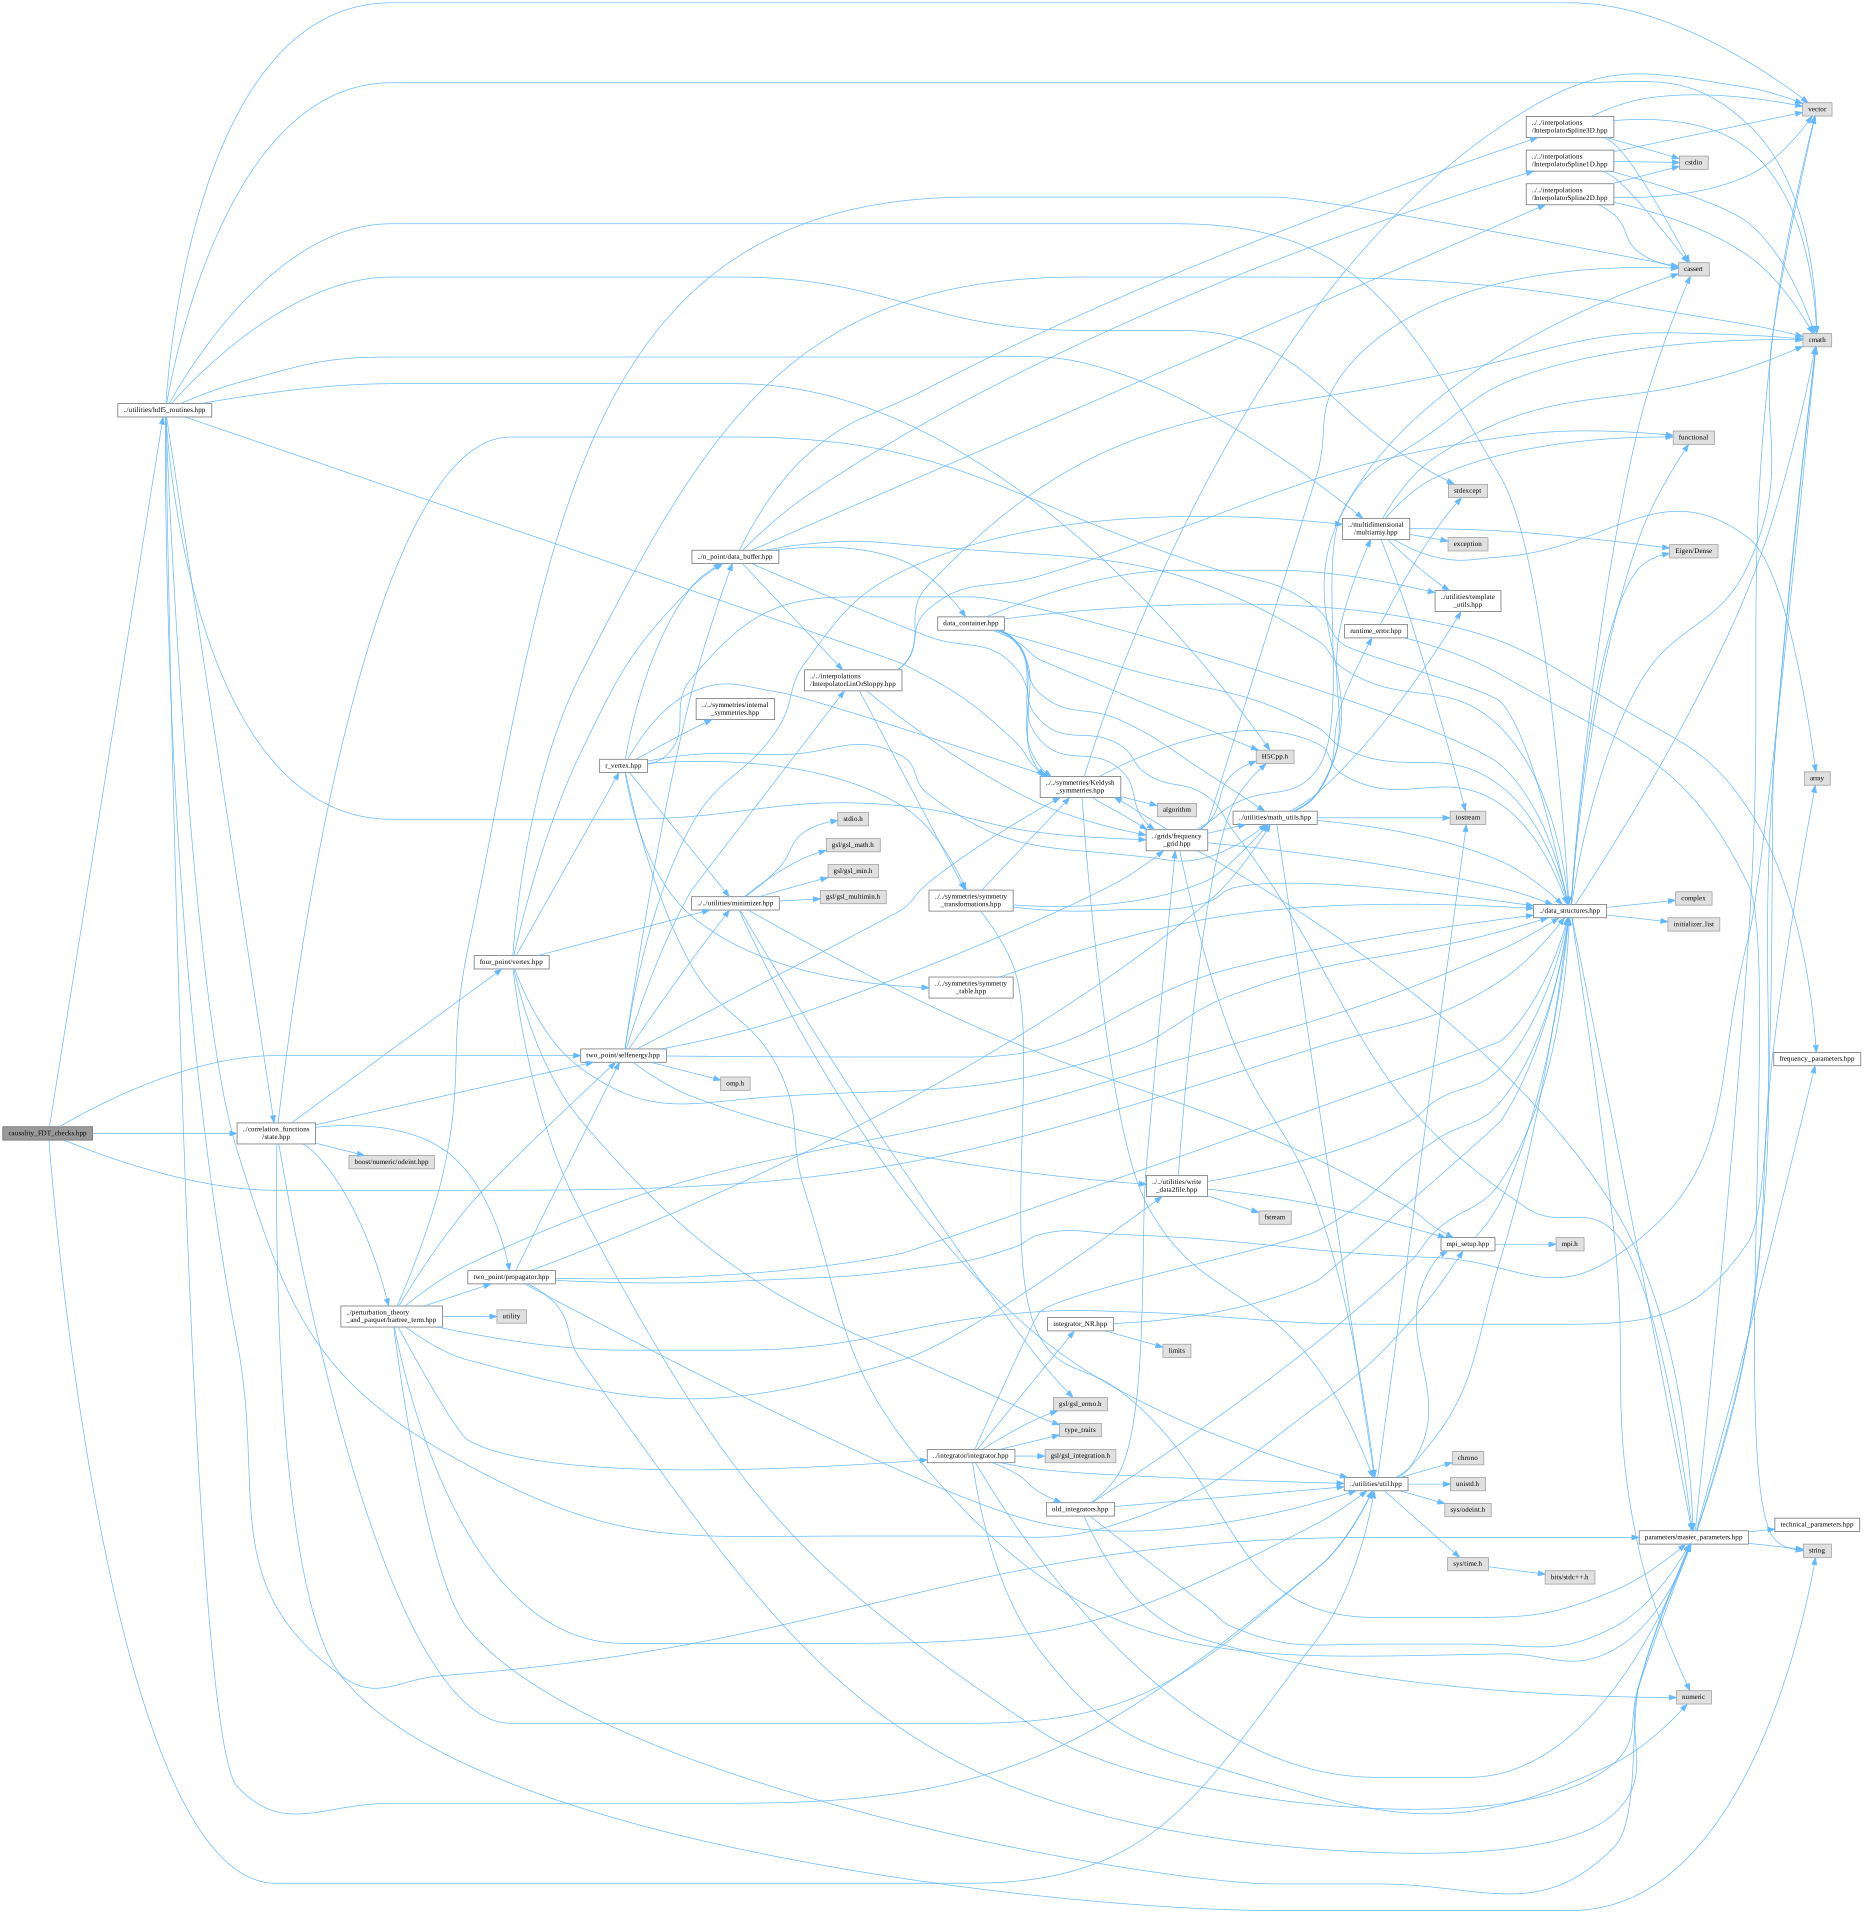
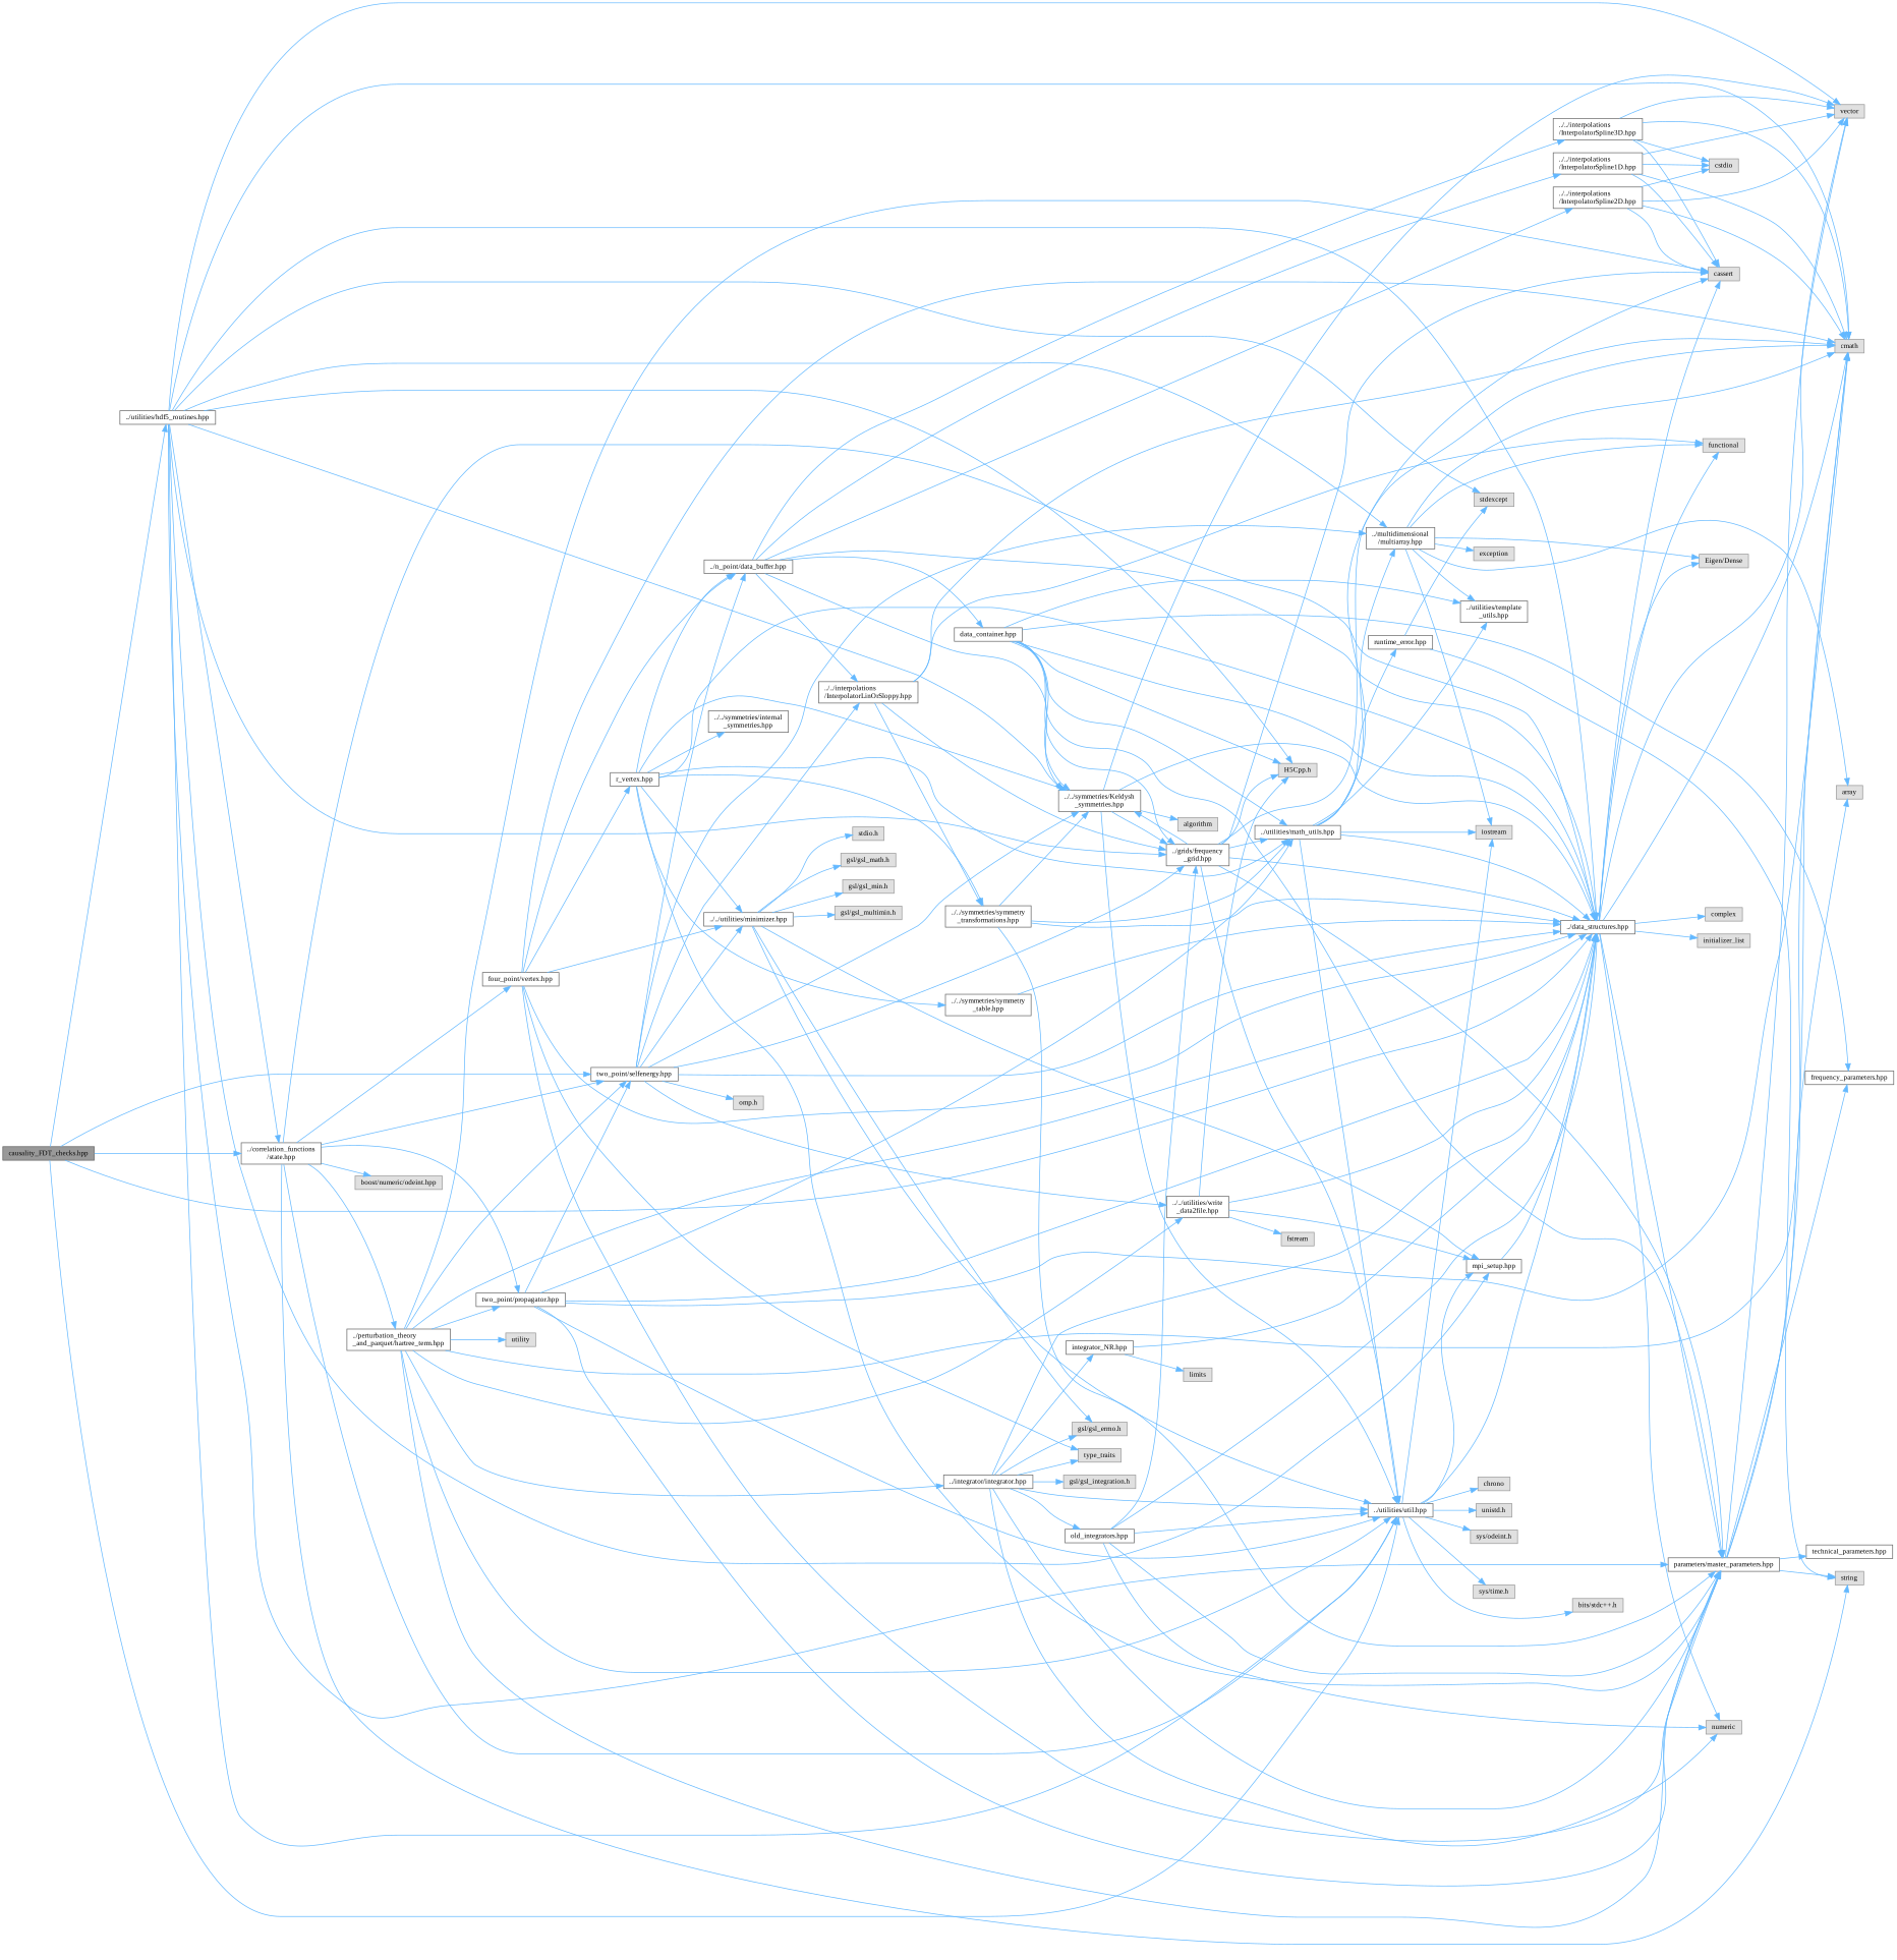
  digraph {
    fontname="Liberation Serif"
    rankdir=LR
    node [color=grey60 fillcolor="#E0E0E0" fontname="Liberation Serif" fontsize=10 shape=box style=filled]
    edge [color=steelblue1 fontname="Liberation Serif" fontsize=10 labelfontname=Helvetica labelfontsize=10 style=solid]
    n1 [color=gray40 fillcolor=grey60 fontcolor=black height=0.2 label="causality_FDT_checks.hpp" width=0.4]
    n2 [color=grey40 fillcolor=white height=0.2 label="../data_structures.hpp" width=0.4]
    n3 [color=grey40 fillcolor=white height=0.2 label="../correlation_functions\l/state.hpp" width=0.4]
    n4 [color=grey40 fillcolor=white height=0.2 label="../utilities/util.hpp" width=0.4]
    n5 [color=grey40 fillcolor=white height=0.2 label="two_point/selfenergy.hpp" width=0.4]
    n6 [color=grey40 fillcolor=white height=0.2 label="../utilities/hdf5_routines.hpp" width=0.4]
    n7 [height=0.2 label=complex width=0.4]
    n8 [height=0.2 label=cmath width=0.4]
    n9 [height=0.2 label=vector width=0.4]
    n10 [height=0.2 label=initializer_list width=0.4]
    n11 [height=0.2 label=functional width=0.4]
    n12 [height=0.2 label=cassert width=0.4]
    n13 [height=0.2 label=numeric width=0.4]
    n14 [color=grey40 fillcolor=white height=0.2 label="parameters/master_parameters.hpp" width=0.4]
    n15 [height=0.2 label="Eigen/Dense" width=0.4]
    n16 [height=0.2 label=string width=0.4]
    n17 [color=grey40 fillcolor=white height=0.2 label="four_point/vertex.hpp" width=0.4]
    n18 [color=grey40 fillcolor=white height=0.2 label="two_point/propagator.hpp" width=0.4]
    n19 [color=grey40 fillcolor=white height=0.2 label="../perturbation_theory\l_and_parquet/hartree_term.hpp" width=0.4]
    n20 [height=0.2 label="boost/numeric/odeint.hpp" width=0.4]
    n21 [height=0.2 label="sys/time.h" width=0.4]
    n22 [height=0.2 label=chrono width=0.4]
    n23 [height=0.2 label="unistd.h" width=0.4]
    n24 [height=0.2 label=iostream width=0.4]
    n25 [height=0.2 label="bits/stdc++.h" width=0.4]
    n26 [height=0.2 label="sys/odeint.h" width=0.4]
    n27 [color=grey40 fillcolor=white height=0.2 label="mpi_setup.hpp" width=0.4]
    n28 [color=grey40 fillcolor=white height=0.2 label="../../utilities/minimizer.hpp" width=0.4]
    n29 [color=grey40 fillcolor=white height=0.2 label="../n_point/data_buffer.hpp" width=0.4]
    n30 [color=grey40 fillcolor=white height=0.2 label="../../symmetries/Keldysh\l_symmetries.hpp" width=0.4]
    n31 [color=grey40 fillcolor=white height=0.2 label="../grids/frequency\l_grid.hpp" width=0.4]
    n32 [color=grey40 fillcolor=white height=0.2 label="../multidimensional\l/multiarray.hpp" width=0.4]
    n33 [color=grey40 fillcolor=white height=0.2 label="../../interpolations\l/InterpolatorLinOrSloppy.hpp" width=0.4]
    n34 [height=0.2 label="omp.h" width=0.4]
    n35 [color=grey40 fillcolor=white height=0.2 label="../../utilities/write\l_data2file.hpp" width=0.4]
    n36 [height=0.2 label="H5Cpp.h" width=0.4]
    n37 [height=0.2 label=stdexcept width=0.4]
    n38 [height=0.2 label=array width=0.4]
    n39 [color=grey40 fillcolor=white height=0.2 label="frequency_parameters.hpp" width=0.4]
    n40 [color=grey40 fillcolor=white height=0.2 label="technical_parameters.hpp" width=0.4]
    n41 [height=0.2 label=type_traits width=0.4]
    n42 [color=grey40 fillcolor=white height=0.2 label="r_vertex.hpp" width=0.4]
    n43 [color=grey40 fillcolor=white height=0.2 label="../utilities/math_utils.hpp" width=0.4]
    n44 [color=grey40 fillcolor=white height=0.2 label="../integrator/integrator.hpp" width=0.4]
    n45 [height=0.2 label=utility width=0.4]
    n46 [color=grey40 fillcolor=white height=0.2 label="../../symmetries/internal\l_symmetries.hpp" width=0.4]
    n47 [color=grey40 fillcolor=white height=0.2 label="../../symmetries/symmetry\l_transformations.hpp" width=0.4]
    n48 [color=grey40 fillcolor=white height=0.2 label="../../symmetries/symmetry\l_table.hpp" width=0.4]
    n49 [height=0.2 label="stdio.h" width=0.4]
    n50 [height=0.2 label="gsl/gsl_errno.h" width=0.4]
    n51 [height=0.2 label="gsl/gsl_math.h" width=0.4]
    n52 [height=0.2 label="gsl/gsl_min.h" width=0.4]
    n53 [height=0.2 label="gsl/gsl_multimin.h" width=0.4]
    n54 [color=grey40 fillcolor=white height=0.2 label="data_container.hpp" width=0.4]
    n55 [color=grey40 fillcolor=white height=0.2 label="../../interpolations\l/InterpolatorSpline1D.hpp" width=0.4]
    n56 [color=grey40 fillcolor=white height=0.2 label="../../interpolations\l/InterpolatorSpline2D.hpp" width=0.4]
    n57 [color=grey40 fillcolor=white height=0.2 label="../../interpolations\l/InterpolatorSpline3D.hpp" width=0.4]
    n58 [height=0.2 label=algorithm width=0.4]
    n59 [color=grey40 fillcolor=white height=0.2 label="../utilities/template\l_utils.hpp" width=0.4]
    n60 [color=grey40 fillcolor=white height=0.2 label="runtime_error.hpp" width=0.4]
-   n61 [height=0.2 label="mpi.h" width=0.4]
    n62 [height=0.2 label=exception width=0.4]
    n63 [height=0.2 label=cstdio width=0.4]
    n64 [height=0.2 label=fstream width=0.4]
    n65 [height=0.2 label="gsl/gsl_integration.h" width=0.4]
    n66 [color=grey40 fillcolor=white height=0.2 label="old_integrators.hpp" width=0.4]
    n67 [color=grey40 fillcolor=white height=0.2 label="integrator_NR.hpp" width=0.4]
    n68 [height=0.2 label=limits width=0.4]
    n1 -> n2
    n1 -> n3
    n1 -> n4
    n1 -> n5
    n1 -> n6
    n2 -> n7
    n2 -> n8
    n2 -> n9
    n2 -> n10
    n2 -> n11
    n2 -> n12
    n2 -> n13
    n2 -> n14
    n2 -> n15
    n3 -> n2
    n3 -> n4
    n3 -> n5
    n3 -> n16
    n3 -> n17
    n3 -> n18
    n3 -> n19
    n3 -> n20
    n4 -> n2
    n4 -> n21
    n4 -> n22
    n4 -> n23
    n4 -> n24
-   n21 -> n25
+   n4 -> n25
    n4 -> n26
    n4 -> n27
    n5 -> n2
    n5 -> n28
    n5 -> n29
    n5 -> n30
    n5 -> n31
    n5 -> n32
    n5 -> n33
    n5 -> n34
    n5 -> n35
    n6 -> n2
    n6 -> n3
    n6 -> n4
    n6 -> n8
    n6 -> n9
    n6 -> n14
    n6 -> n27
    n6 -> n30
    n6 -> n31
    n6 -> n32
    n6 -> n36
    n6 -> n37
    n14 -> n8
    n14 -> n9
    n14 -> n16
    n14 -> n38
    n14 -> n39
    n14 -> n40
    n17 -> n2
    n17 -> n8
    n17 -> n14
    n17 -> n28
    n17 -> n29
    n17 -> n41
    n17 -> n42
    n18 -> n2
    n18 -> n4
    n18 -> n5
    n18 -> n8
    n18 -> n14
    n18 -> n43
    n19 -> n2
    n19 -> n4
    n19 -> n5
    n19 -> n8
    n19 -> n12
    n19 -> n14
    n19 -> n18
    n19 -> n35
    n19 -> n44
    n19 -> n45
    n27 -> n2
-   n27 -> n61
    n28 -> n4
    n28 -> n27
    n28 -> n49
    n28 -> n50
    n28 -> n51
    n28 -> n52
    n28 -> n53
    n29 -> n2
    n29 -> n30
    n29 -> n33
    n29 -> n54
    n29 -> n55
    n29 -> n56
    n29 -> n57
    n30 -> n2
    n30 -> n4
    n30 -> n9
    n30 -> n31
    n30 -> n58
    n31 -> n2
    n31 -> n4
    n31 -> n8
    n31 -> n12
    n31 -> n14
    n31 -> n30
    n31 -> n36
    n31 -> n43
    n32 -> n8
    n32 -> n11
    n32 -> n15
    n32 -> n24
    n32 -> n38
    n32 -> n59
    n32 -> n62
    n33 -> n8
    n33 -> n11
    n33 -> n31
    n33 -> n47
    n35 -> n2
    n35 -> n27
    n35 -> n36
    n35 -> n64
    n42 -> n2
    n42 -> n14
    n42 -> n28
    n42 -> n29
    n42 -> n30
    n42 -> n43
    n42 -> n46
    n42 -> n47
    n42 -> n48
    n43 -> n2
    n43 -> n4
    n43 -> n12
    n43 -> n24
    n43 -> n32
    n43 -> n59
    n43 -> n60
    n44 -> n2
    n44 -> n4
    n44 -> n13
    n44 -> n14
    n44 -> n41
    n44 -> n50
    n44 -> n65
    n44 -> n66
    n44 -> n67
    n47 -> n2
    n47 -> n14
    n47 -> n30
    n47 -> n43
    n48 -> n2
    n54 -> n2
    n54 -> n14
    n54 -> n30
    n54 -> n31
    n54 -> n36
    n54 -> n39
    n54 -> n43
    n54 -> n59
    n55 -> n8
    n55 -> n9
    n55 -> n12
    n55 -> n63
    n56 -> n8
    n56 -> n9
    n56 -> n12
    n56 -> n63
    n57 -> n8
    n57 -> n9
    n57 -> n12
    n57 -> n63
    n60 -> n16
    n60 -> n37
    n66 -> n2
    n66 -> n4
    n66 -> n13
    n66 -> n14
    n66 -> n31
    n67 -> n2
    n67 -> n68
  }
